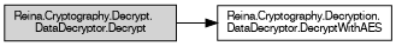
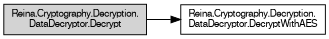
  digraph {
    rankdir=RL
    node [color=black fontname=FreeSans fontsize=10 shape=record style=filled]
    n1 [fillcolor=white fontcolor=black height=0.2 label="Reina.Cryptography.Decryption.\lDataDecryptor.DecryptWithAES" width=0.4]
-   n2 [fillcolor=lightgrey height=0.2 label="Reina.Cryptography.Decrypt.\lDataDecryptor.Decrypt" width=0.4]
+   n2 [fillcolor=lightgrey height=0.2 label="Reina.Cryptography.Decryption.\lDataDecryptor.Decrypt" width=0.4]
    n1 -> n2 [color=black dir=back fontname=FreeSans fontsize=10 labelfontname=FreeSans labelfontsize=10 style=solid]
  }
